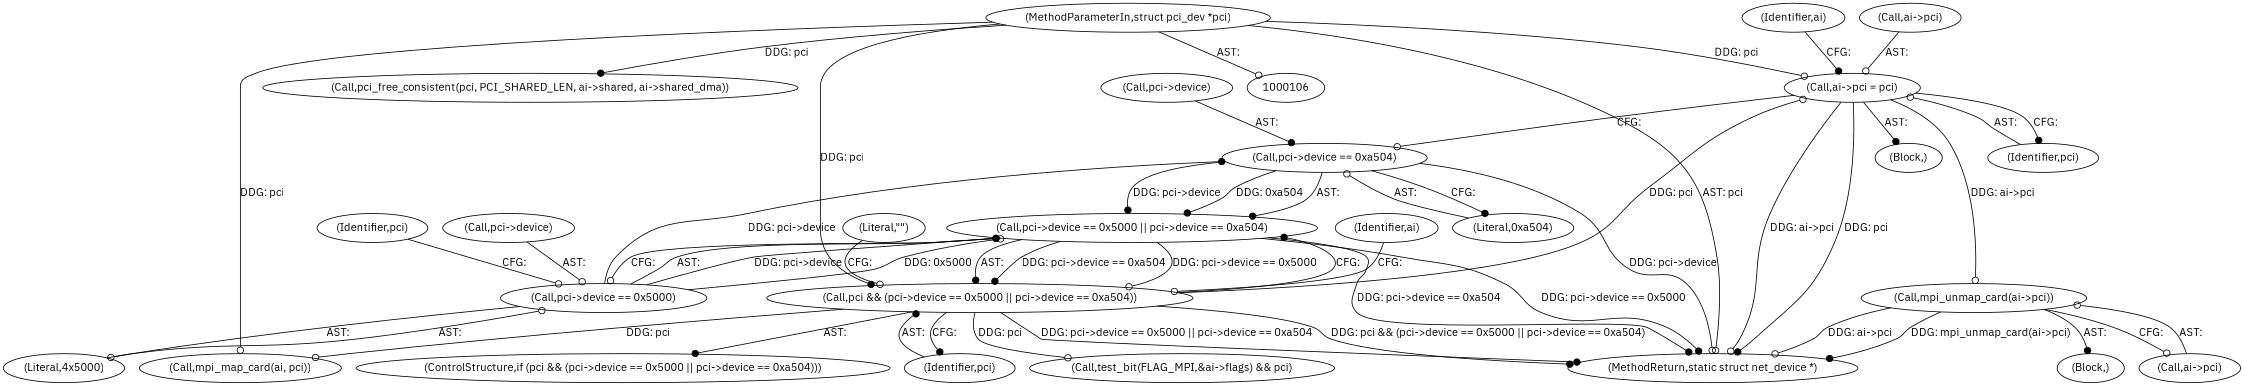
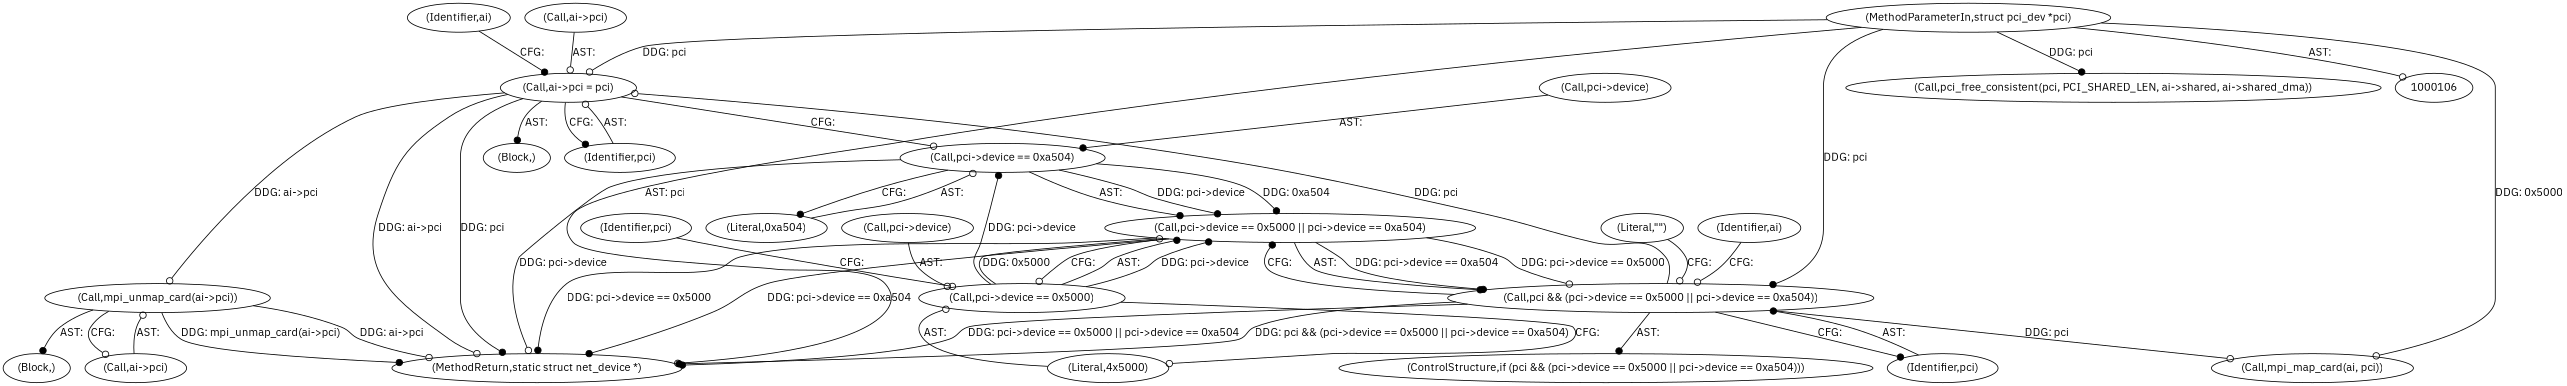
  digraph {
    fontname="IBM Plex Sans"
    node [fontname="IBM Plex Sans"]
    edge [arrowhead=dot fontname="IBM Plex Sans"]
    n1 [label="(Call,mpi_unmap_card(ai->pci))"]
    n2 [label="(Block,)"]
    n3 [label="(MethodReturn,static struct net_device *)"]
    n4 [label="(Call,ai->pci)"]
    n5 [label="(Call,ai->pci = pci)"]
    n6 [label="(Block,)"]
    n7 [label="(Identifier,pci)"]
    n8 [label="(Call,pci->device == 0xa504)"]
    n9 [label="(Call,pci && (pci->device == 0x5000 || pci->device == 0xa504))"]
    n10 [label="(Call,pci->device == 0x5000 || pci->device == 0xa504)"]
    n11 [label="(Call,mpi_map_card(ai, pci))"]
    n12 [label="(Identifier,pci)"]
-   n13 [label="(Call,test_bit(FLAG_MPI,&ai->flags) && pci)"]
    n14 [label="(ControlStructure,if (pci && (pci->device == 0x5000 || pci->device == 0xa504)))"]
    n15 [label="(Call,pci->device == 0x5000)"]
    n16 [label="(MethodParameterIn,struct pci_dev *pci)"]
    n17 [label="(Call,pci_free_consistent(pci, PCI_SHARED_LEN, ai->shared, ai->shared_dma))"]
    1000106
    n19 [label="(Literal,4x5000)"]
    n20 [label="(Literal,0xa504)"]
    n21 [label="(Call,pci->device)"]
    n22 [label="(Literal,\"\")"]
    n23 [label="(Identifier,ai)"]
    n24 [label="(Identifier,pci)"]
    n25 [label="(Identifier,ai)"]
    n26 [label="(Call,ai->pci)"]
    n27 [label="(Call,pci->device)"]
    n1 -> n2 [label="AST: "]
    n1 -> n3 [label="DDG: mpi_unmap_card(ai->pci)"]
    n1 -> n3 [arrowhead=odot label="DDG: ai->pci"]
    n1 -> n4 [arrowhead=odot label="CFG: "]
    n4 -> n1 [arrowhead=odot label="AST: "]
    n5 -> n1 [arrowhead=odot label="DDG: ai->pci"]
    n5 -> n3 [arrowhead=odot label="DDG: ai->pci"]
    n5 -> n3 [label="DDG: pci"]
    n5 -> n6 [label="AST: "]
    n5 -> n7 [label="CFG: "]
    n5 -> n8 [arrowhead=odot label="CFG: "]
    n7 -> n5 [arrowhead=odot label="AST: "]
    n8 -> n3 [arrowhead=odot label="DDG: pci->device"]
    n8 -> n10 [label="AST: "]
    n8 -> n10 [label="DDG: pci->device"]
    n8 -> n10 [label="DDG: 0xa504"]
    n8 -> n20 [label="CFG: "]
    n9 -> n3 [label="DDG: pci->device == 0x5000 || pci->device == 0xa504"]
    n9 -> n3 [label="DDG: pci && (pci->device == 0x5000 || pci->device == 0xa504)"]
    n9 -> n5 [arrowhead=odot label="DDG: pci"]
    n9 -> n10 [label="CFG: "]
    n9 -> n11 [arrowhead=odot label="DDG: pci"]
    n9 -> n12 [label="CFG: "]
-   n9 -> n13 [arrowhead=odot label="DDG: pci"]
    n9 -> n14 [label="AST: "]
    n10 -> n3 [label="DDG: pci->device == 0x5000"]
    n10 -> n3 [label="DDG: pci->device == 0xa504"]
    n10 -> n9 [label="AST: "]
    n10 -> n9 [arrowhead=odot label="DDG: pci->device == 0x5000"]
    n10 -> n9 [label="DDG: pci->device == 0xa504"]
    n10 -> n15 [arrowhead=odot label="CFG: "]
    n12 -> n9 [label="AST: "]
    n15 -> n8 [label="DDG: pci->device"]
    n15 -> n10 [label="AST: "]
    n15 -> n10 [label="DDG: pci->device"]
    n15 -> n10 [arrowhead=odot label="DDG: 0x5000"]
-   n15 -> n19 [arrowhead=odot label="AST: "]
+   n15 -> n19 [arrowhead=odot label="CFG: "]
    n16 -> n3 [arrowhead=odot label="AST: pci"]
    n16 -> n5 [arrowhead=odot label="DDG: pci"]
    n16 -> n9 [label="DDG: pci"]
-   n16 -> n11 [arrowhead=odot label="DDG: pci"]
+   n16 -> n11 [arrowhead=odot label="DDG: 0x5000"]
    n16 -> n17 [label="DDG: pci"]
    n16 -> 1000106 [arrowhead=odot label="AST: "]
    n19 -> n15 [arrowhead=odot label="AST: "]
    n20 -> n8 [arrowhead=odot label="AST: "]
    n21 -> n8 [label="AST: "]
    n22 -> n9 [arrowhead=odot label="CFG: "]
    n23 -> n9 [arrowhead=odot label="CFG: "]
    n24 -> n15 [arrowhead=odot label="CFG: "]
    n25 -> n5 [label="CFG: "]
    n26 -> n5 [arrowhead=odot label="AST: "]
    n27 -> n15 [arrowhead=odot label="AST: "]
  }
